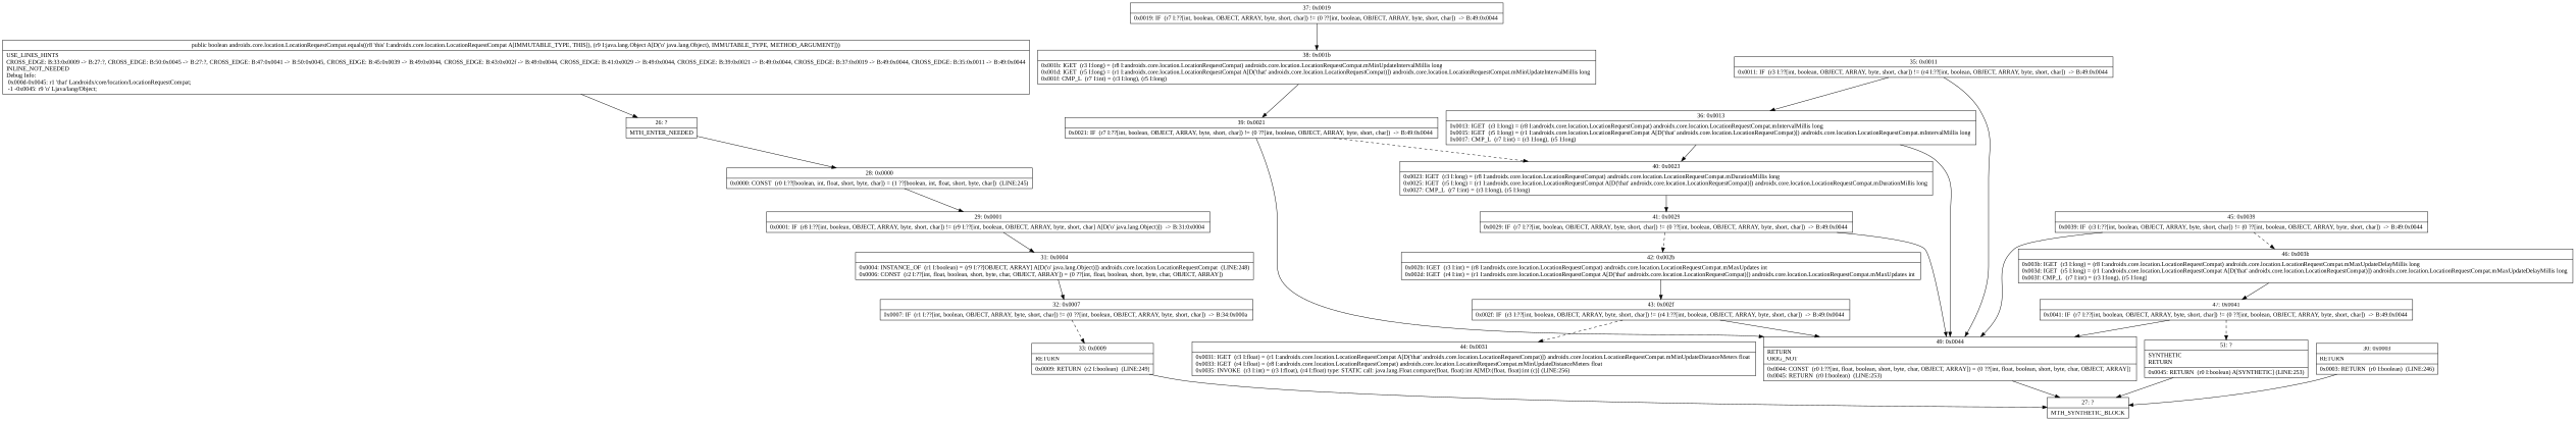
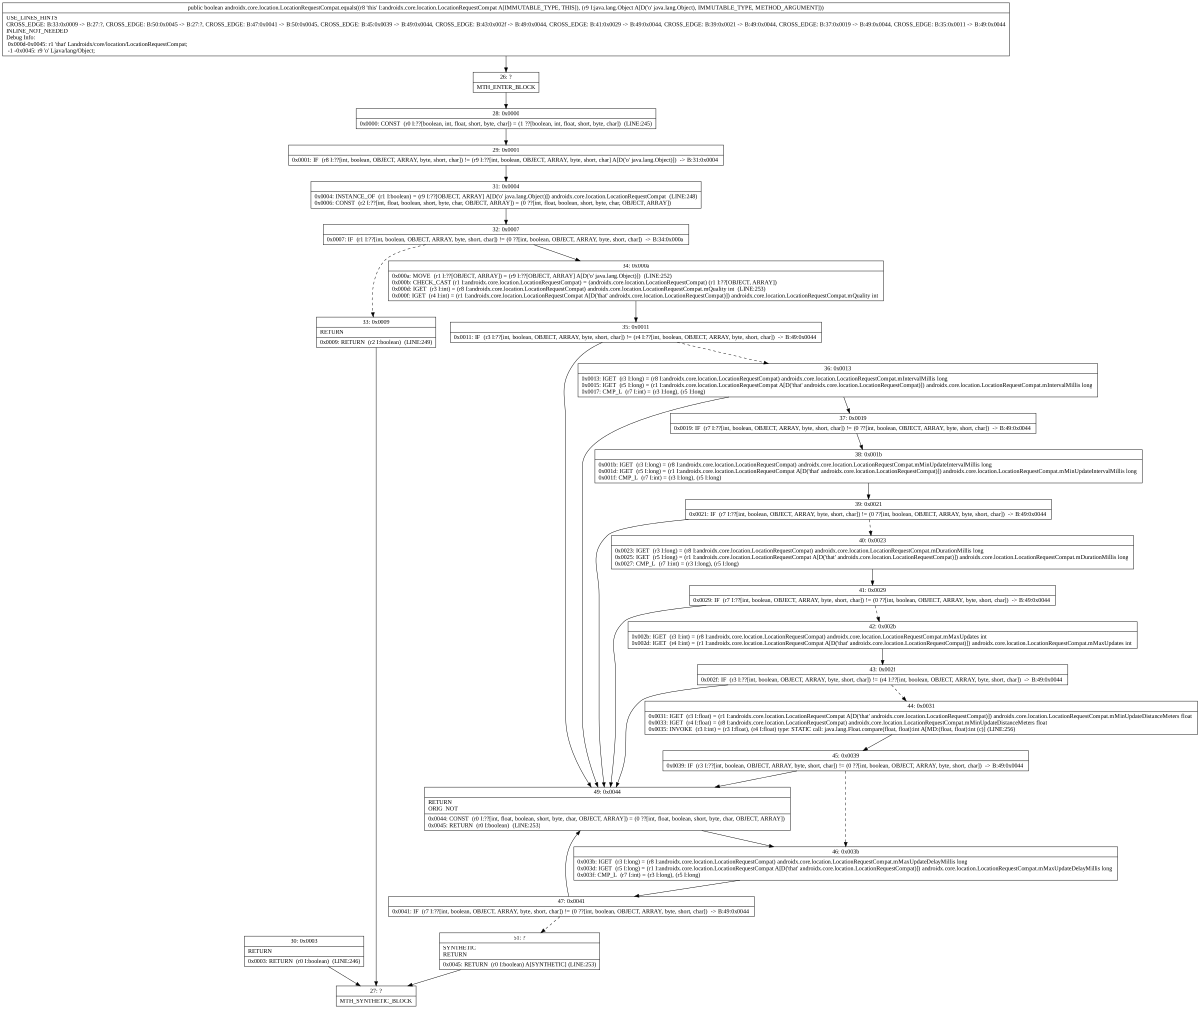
  digraph {
    fontname="Liberation Serif"
    node [fontname="Liberation Serif" shape=record]
    edge [fontname="Liberation Serif"]
-   n1 [label="{26\:\ ?|MTH_ENTER_NEEDED\l}"]
+   n1 [label="{26\:\ ?|MTH_ENTER_BLOCK\l}"]
    n2 [label="{28\:\ 0x0000|0x0000: CONST  (r0 I:??[boolean, int, float, short, byte, char]) = (1 ??[boolean, int, float, short, byte, char])  (LINE:245)\l}"]
    n3 [label="{29\:\ 0x0001|0x0001: IF  (r8 I:??[int, boolean, OBJECT, ARRAY, byte, short, char]) != (r9 I:??[int, boolean, OBJECT, ARRAY, byte, short, char] A[D('o' java.lang.Object)])  \-\> B:31:0x0004 \l}"]
    n4 [label="{31\:\ 0x0004|0x0004: INSTANCE_OF  (r1 I:boolean) = (r9 I:??[OBJECT, ARRAY] A[D('o' java.lang.Object)]) androidx.core.location.LocationRequestCompat  (LINE:248)\l0x0006: CONST  (r2 I:??[int, float, boolean, short, byte, char, OBJECT, ARRAY]) = (0 ??[int, float, boolean, short, byte, char, OBJECT, ARRAY]) \l}"]
    n5 [label="{30\:\ 0x0003|RETURN\l|0x0003: RETURN  (r0 I:boolean)  (LINE:246)\l}"]
    n6 [label="{27\:\ ?|MTH_SYNTHETIC_BLOCK\l}"]
    n7 [label="{32\:\ 0x0007|0x0007: IF  (r1 I:??[int, boolean, OBJECT, ARRAY, byte, short, char]) != (0 ??[int, boolean, OBJECT, ARRAY, byte, short, char])  \-\> B:34:0x000a \l}"]
    n8 [label="{33\:\ 0x0009|RETURN\l|0x0009: RETURN  (r2 I:boolean)  (LINE:249)\l}"]
+   n9 [label="{34\:\ 0x000a|0x000a: MOVE  (r1 I:??[OBJECT, ARRAY]) = (r9 I:??[OBJECT, ARRAY] A[D('o' java.lang.Object)])  (LINE:252)\l0x000b: CHECK_CAST (r1 I:androidx.core.location.LocationRequestCompat) = (androidx.core.location.LocationRequestCompat) (r1 I:??[OBJECT, ARRAY]) \l0x000d: IGET  (r3 I:int) = (r8 I:androidx.core.location.LocationRequestCompat) androidx.core.location.LocationRequestCompat.mQuality int  (LINE:253)\l0x000f: IGET  (r4 I:int) = (r1 I:androidx.core.location.LocationRequestCompat A[D('that' androidx.core.location.LocationRequestCompat)]) androidx.core.location.LocationRequestCompat.mQuality int \l}"]
    n10 [label="{35\:\ 0x0011|0x0011: IF  (r3 I:??[int, boolean, OBJECT, ARRAY, byte, short, char]) != (r4 I:??[int, boolean, OBJECT, ARRAY, byte, short, char])  \-\> B:49:0x0044 \l}"]
    n11 [label="{36\:\ 0x0013|0x0013: IGET  (r3 I:long) = (r8 I:androidx.core.location.LocationRequestCompat) androidx.core.location.LocationRequestCompat.mIntervalMillis long \l0x0015: IGET  (r5 I:long) = (r1 I:androidx.core.location.LocationRequestCompat A[D('that' androidx.core.location.LocationRequestCompat)]) androidx.core.location.LocationRequestCompat.mIntervalMillis long \l0x0017: CMP_L  (r7 I:int) = (r3 I:long), (r5 I:long) \l}"]
    n12 [label="{49\:\ 0x0044|RETURN\lORIG_NOT\l|0x0044: CONST  (r0 I:??[int, float, boolean, short, byte, char, OBJECT, ARRAY]) = (0 ??[int, float, boolean, short, byte, char, OBJECT, ARRAY]) \l0x0045: RETURN  (r0 I:boolean)  (LINE:253)\l}"]
    n13 [label="{37\:\ 0x0019|0x0019: IF  (r7 I:??[int, boolean, OBJECT, ARRAY, byte, short, char]) != (0 ??[int, boolean, OBJECT, ARRAY, byte, short, char])  \-\> B:49:0x0044 \l}"]
    n14 [label="{38\:\ 0x001b|0x001b: IGET  (r3 I:long) = (r8 I:androidx.core.location.LocationRequestCompat) androidx.core.location.LocationRequestCompat.mMinUpdateIntervalMillis long \l0x001d: IGET  (r5 I:long) = (r1 I:androidx.core.location.LocationRequestCompat A[D('that' androidx.core.location.LocationRequestCompat)]) androidx.core.location.LocationRequestCompat.mMinUpdateIntervalMillis long \l0x001f: CMP_L  (r7 I:int) = (r3 I:long), (r5 I:long) \l}"]
    n15 [label="{39\:\ 0x0021|0x0021: IF  (r7 I:??[int, boolean, OBJECT, ARRAY, byte, short, char]) != (0 ??[int, boolean, OBJECT, ARRAY, byte, short, char])  \-\> B:49:0x0044 \l}"]
    n16 [label="{40\:\ 0x0023|0x0023: IGET  (r3 I:long) = (r8 I:androidx.core.location.LocationRequestCompat) androidx.core.location.LocationRequestCompat.mDurationMillis long \l0x0025: IGET  (r5 I:long) = (r1 I:androidx.core.location.LocationRequestCompat A[D('that' androidx.core.location.LocationRequestCompat)]) androidx.core.location.LocationRequestCompat.mDurationMillis long \l0x0027: CMP_L  (r7 I:int) = (r3 I:long), (r5 I:long) \l}"]
    n17 [label="{41\:\ 0x0029|0x0029: IF  (r7 I:??[int, boolean, OBJECT, ARRAY, byte, short, char]) != (0 ??[int, boolean, OBJECT, ARRAY, byte, short, char])  \-\> B:49:0x0044 \l}"]
    n18 [label="{42\:\ 0x002b|0x002b: IGET  (r3 I:int) = (r8 I:androidx.core.location.LocationRequestCompat) androidx.core.location.LocationRequestCompat.mMaxUpdates int \l0x002d: IGET  (r4 I:int) = (r1 I:androidx.core.location.LocationRequestCompat A[D('that' androidx.core.location.LocationRequestCompat)]) androidx.core.location.LocationRequestCompat.mMaxUpdates int \l}"]
    n19 [label="{43\:\ 0x002f|0x002f: IF  (r3 I:??[int, boolean, OBJECT, ARRAY, byte, short, char]) != (r4 I:??[int, boolean, OBJECT, ARRAY, byte, short, char])  \-\> B:49:0x0044 \l}"]
    n20 [label="{44\:\ 0x0031|0x0031: IGET  (r3 I:float) = (r1 I:androidx.core.location.LocationRequestCompat A[D('that' androidx.core.location.LocationRequestCompat)]) androidx.core.location.LocationRequestCompat.mMinUpdateDistanceMeters float \l0x0033: IGET  (r4 I:float) = (r8 I:androidx.core.location.LocationRequestCompat) androidx.core.location.LocationRequestCompat.mMinUpdateDistanceMeters float \l0x0035: INVOKE  (r3 I:int) = (r3 I:float), (r4 I:float) type: STATIC call: java.lang.Float.compare(float, float):int A[MD:(float, float):int (c)] (LINE:256)\l}"]
    n21 [label="{45\:\ 0x0039|0x0039: IF  (r3 I:??[int, boolean, OBJECT, ARRAY, byte, short, char]) != (0 ??[int, boolean, OBJECT, ARRAY, byte, short, char])  \-\> B:49:0x0044 \l}"]
    n22 [label="{46\:\ 0x003b|0x003b: IGET  (r3 I:long) = (r8 I:androidx.core.location.LocationRequestCompat) androidx.core.location.LocationRequestCompat.mMaxUpdateDelayMillis long \l0x003d: IGET  (r5 I:long) = (r1 I:androidx.core.location.LocationRequestCompat A[D('that' androidx.core.location.LocationRequestCompat)]) androidx.core.location.LocationRequestCompat.mMaxUpdateDelayMillis long \l0x003f: CMP_L  (r7 I:int) = (r3 I:long), (r5 I:long) \l}"]
    n23 [label="{47\:\ 0x0041|0x0041: IF  (r7 I:??[int, boolean, OBJECT, ARRAY, byte, short, char]) != (0 ??[int, boolean, OBJECT, ARRAY, byte, short, char])  \-\> B:49:0x0044 \l}"]
    n24 [label="{51\:\ ?|SYNTHETIC\lRETURN\l|0x0045: RETURN  (r0 I:boolean) A[SYNTHETIC] (LINE:253)\l}"]
    n25 [label="{public boolean androidx.core.location.LocationRequestCompat.equals((r8 'this' I:androidx.core.location.LocationRequestCompat A[IMMUTABLE_TYPE, THIS]), (r9 I:java.lang.Object A[D('o' java.lang.Object), IMMUTABLE_TYPE, METHOD_ARGUMENT]))  | USE_LINES_HINTS\lCROSS_EDGE: B:33:0x0009 \-\> B:27:?, CROSS_EDGE: B:50:0x0045 \-\> B:27:?, CROSS_EDGE: B:47:0x0041 \-\> B:50:0x0045, CROSS_EDGE: B:45:0x0039 \-\> B:49:0x0044, CROSS_EDGE: B:43:0x002f \-\> B:49:0x0044, CROSS_EDGE: B:41:0x0029 \-\> B:49:0x0044, CROSS_EDGE: B:39:0x0021 \-\> B:49:0x0044, CROSS_EDGE: B:37:0x0019 \-\> B:49:0x0044, CROSS_EDGE: B:35:0x0011 \-\> B:49:0x0044\lINLINE_NOT_NEEDED\lDebug Info:\l  0x000d\-0x0045: r1 'that' Landroidx\/core\/location\/LocationRequestCompat;\l  \-1 \-0x0045: r9 'o' Ljava\/lang\/Object;\l}"]
    n1 -> n2
    n2 -> n3
    n3 -> n4
    n4 -> n7
    n5 -> n6
    n7 -> n8 [style=dashed]
+   n7 -> n9
    n8 -> n6
-   n10 -> n11 [style=solid]
+   n9 -> n10
+   n10 -> n11 [style=dashed]
    n10 -> n12
    n11 -> n12
-   n11 -> n16
-   n12 -> n6
+   n11 -> n13
+   n12 -> n22
    n13 -> n14 [style=solid]
    n14 -> n15
    n15 -> n12
    n15 -> n16 [style=dashed]
    n16 -> n17
    n17 -> n12
    n17 -> n18 [style=dashed]
    n18 -> n19
    n19 -> n12
    n19 -> n20 [style=dashed]
+   n20 -> n21
    n21 -> n12
    n21 -> n22 [style=dashed]
    n22 -> n23
    n23 -> n12
    n23 -> n24 [style=dashed]
    n24 -> n6
    n25 -> n1
  }
